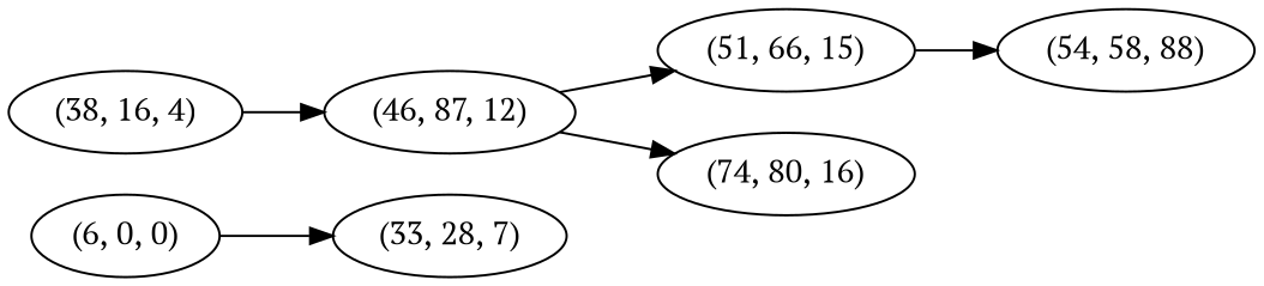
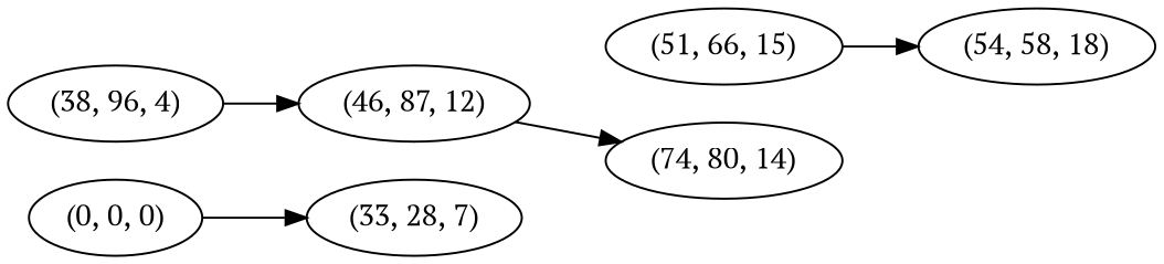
  digraph {
    fontname="PT Serif"
    rankdir=LR
    node [fontname="PT Serif"]
    edge [fontname="PT Serif"]
    n1 [label="(33, 28, 7)"]
-   "(0, 0, 0)" [label="(6, 0, 0)"]
-   "(38, 96, 4)" [label="(38, 16, 4)"]
+   "(0, 0, 0)"
+   "(38, 96, 4)"
    "(46, 87, 12)"
    "(51, 66, 15)"
-   "(74, 80, 16)"
-   "(54, 58, 18)" [label="(54, 58, 88)"]
+   "(74, 80, 16)" [label="(74, 80, 14)"]
+   "(54, 58, 18)"
    "(0, 0, 0)" -> n1
    "(38, 96, 4)" -> "(46, 87, 12)"
-   "(46, 87, 12)" -> "(51, 66, 15)"
    "(46, 87, 12)" -> "(74, 80, 16)"
    "(51, 66, 15)" -> "(54, 58, 18)"
  }
